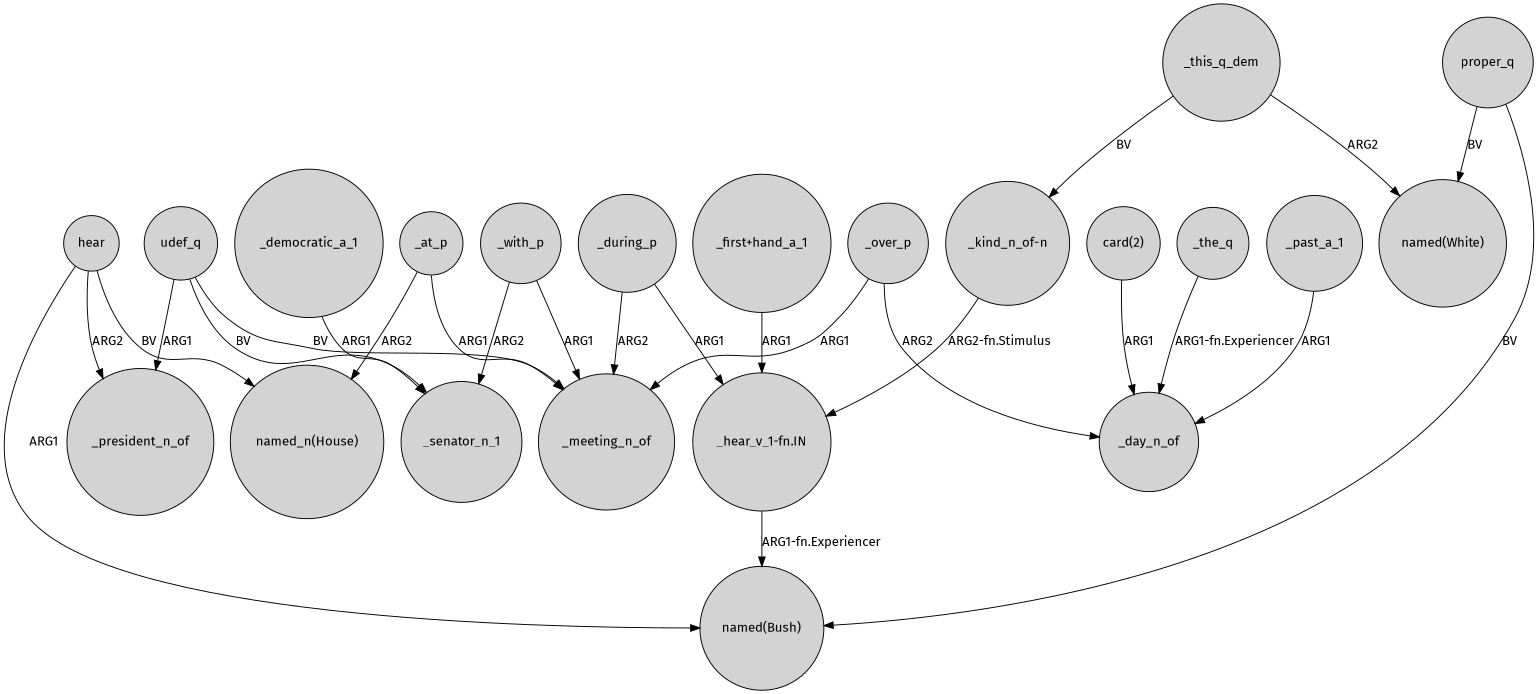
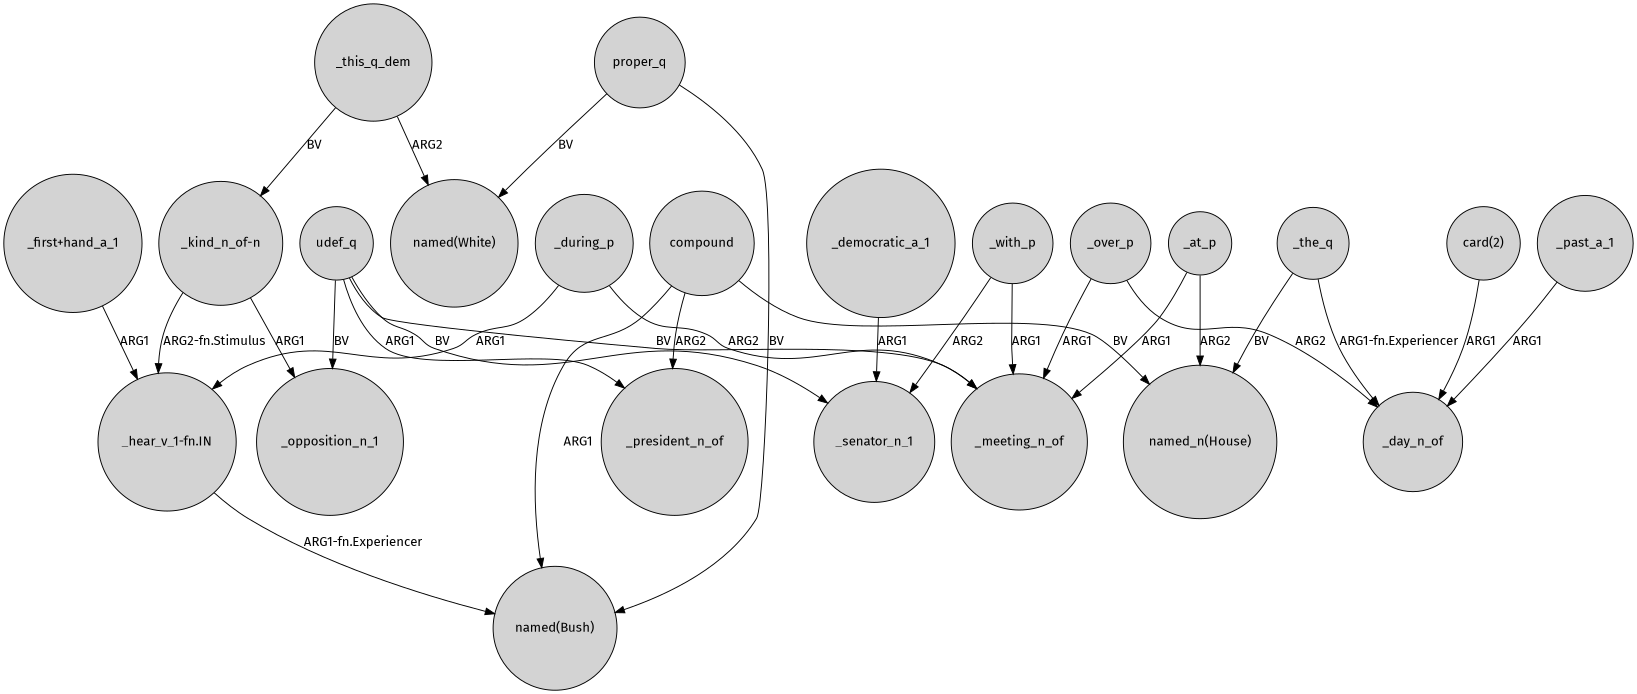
  digraph {
    fontname="Fira Sans"
    node [fontname="Fira Sans" shape=circle style=filled]
    edge [fontname="Fira Sans"]
    "_first+hand_a_1"
    "_hear_v_1-fn.IN"
    "named(Bush)"
    "_kind_n_of-n"
+   _opposition_n_1
    "card(2)"
    _day_n_of
    udef_q
    _senator_n_1
    _president_n_of
    _meeting_n_of
-   compound [label=hear]
+   compound
    "named_n(House)"
    _during_p
    _this_q_dem
    "named(White)"
    _over_p
    _at_p
    _the_q
    proper_q
    _democratic_a_1
    _with_p
    _past_a_1
    "_first+hand_a_1" -> "_hear_v_1-fn.IN" [label=ARG1]
    "_hear_v_1-fn.IN" -> "named(Bush)" [label="ARG1-fn.Experiencer"]
    "_kind_n_of-n" -> "_hear_v_1-fn.IN" [label="ARG2-fn.Stimulus"]
+   "_kind_n_of-n" -> _opposition_n_1 [label=ARG1]
    "card(2)" -> _day_n_of [label=ARG1]
+   udef_q -> _opposition_n_1 [label=BV]
    udef_q -> _senator_n_1 [label=BV]
    udef_q -> _president_n_of [label=ARG1]
    udef_q -> _meeting_n_of [label=BV]
    compound -> "named(Bush)" [label=ARG1]
    compound -> _president_n_of [label=ARG2]
    compound -> "named_n(House)" [label=BV]
    _during_p -> "_hear_v_1-fn.IN" [label=ARG1]
    _during_p -> _meeting_n_of [label=ARG2]
    _this_q_dem -> "_kind_n_of-n" [label=BV]
    _this_q_dem -> "named(White)" [label=ARG2]
    _over_p -> _day_n_of [label=ARG2]
    _over_p -> _meeting_n_of [label=ARG1]
    _at_p -> _meeting_n_of [label=ARG1]
    _at_p -> "named_n(House)" [label=ARG2]
    _the_q -> _day_n_of [label="ARG1-fn.Experiencer"]
+   _the_q -> "named_n(House)" [label=BV]
    proper_q -> "named(Bush)" [label=BV]
    proper_q -> "named(White)" [label=BV]
    _democratic_a_1 -> _senator_n_1 [label=ARG1]
    _with_p -> _senator_n_1 [label=ARG2]
    _with_p -> _meeting_n_of [label=ARG1]
    _past_a_1 -> _day_n_of [label=ARG1]
  }
